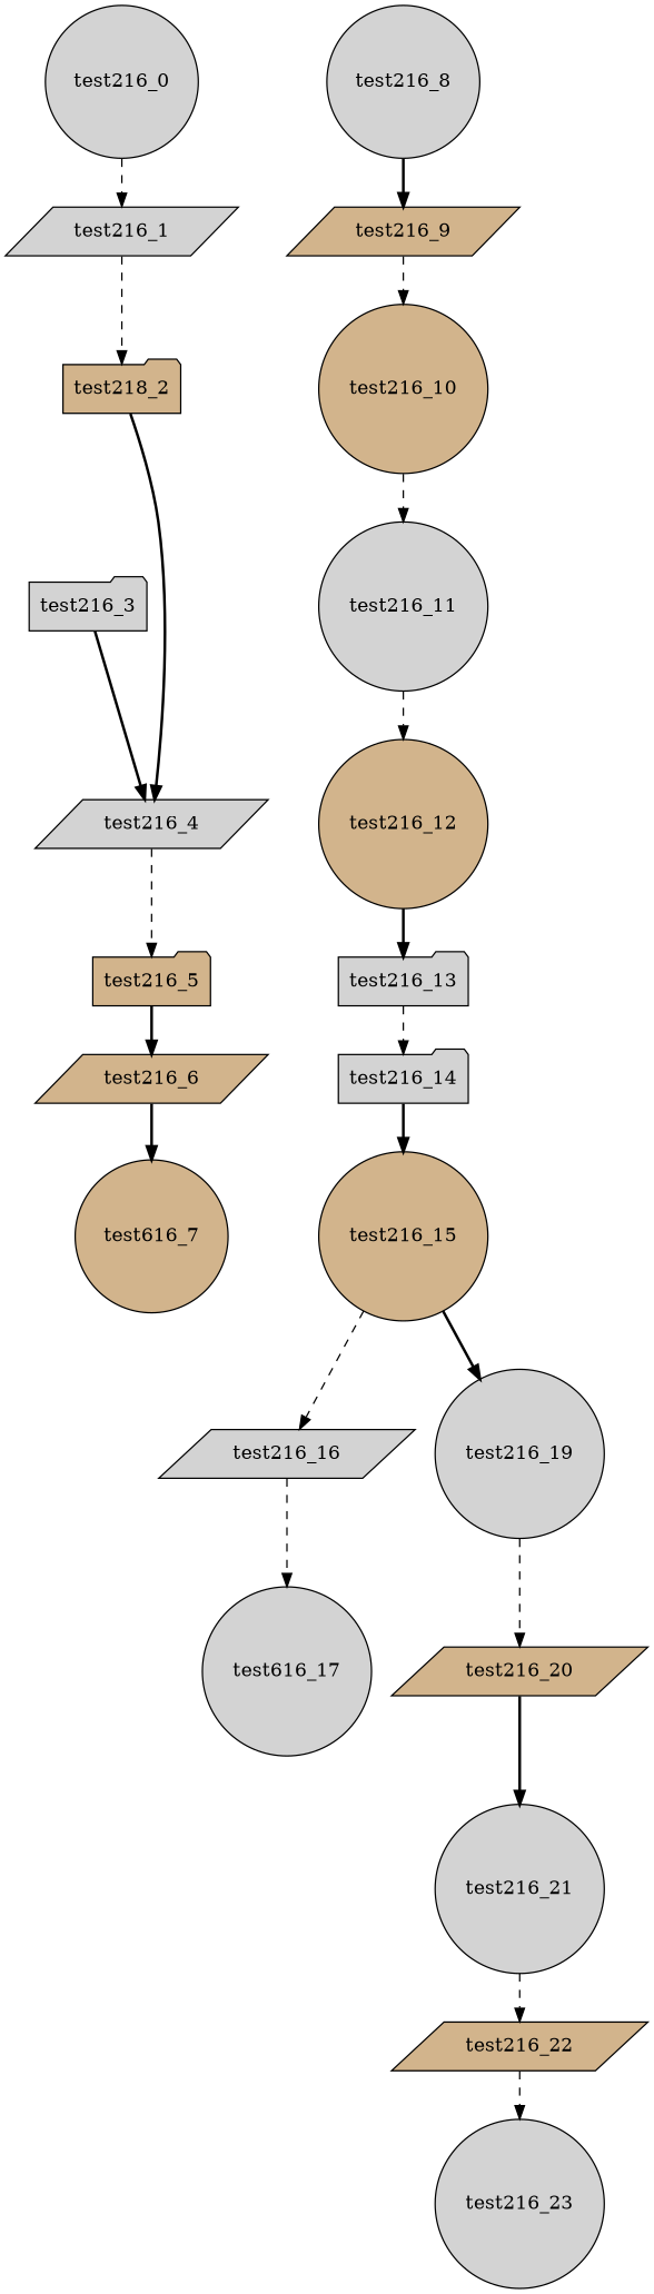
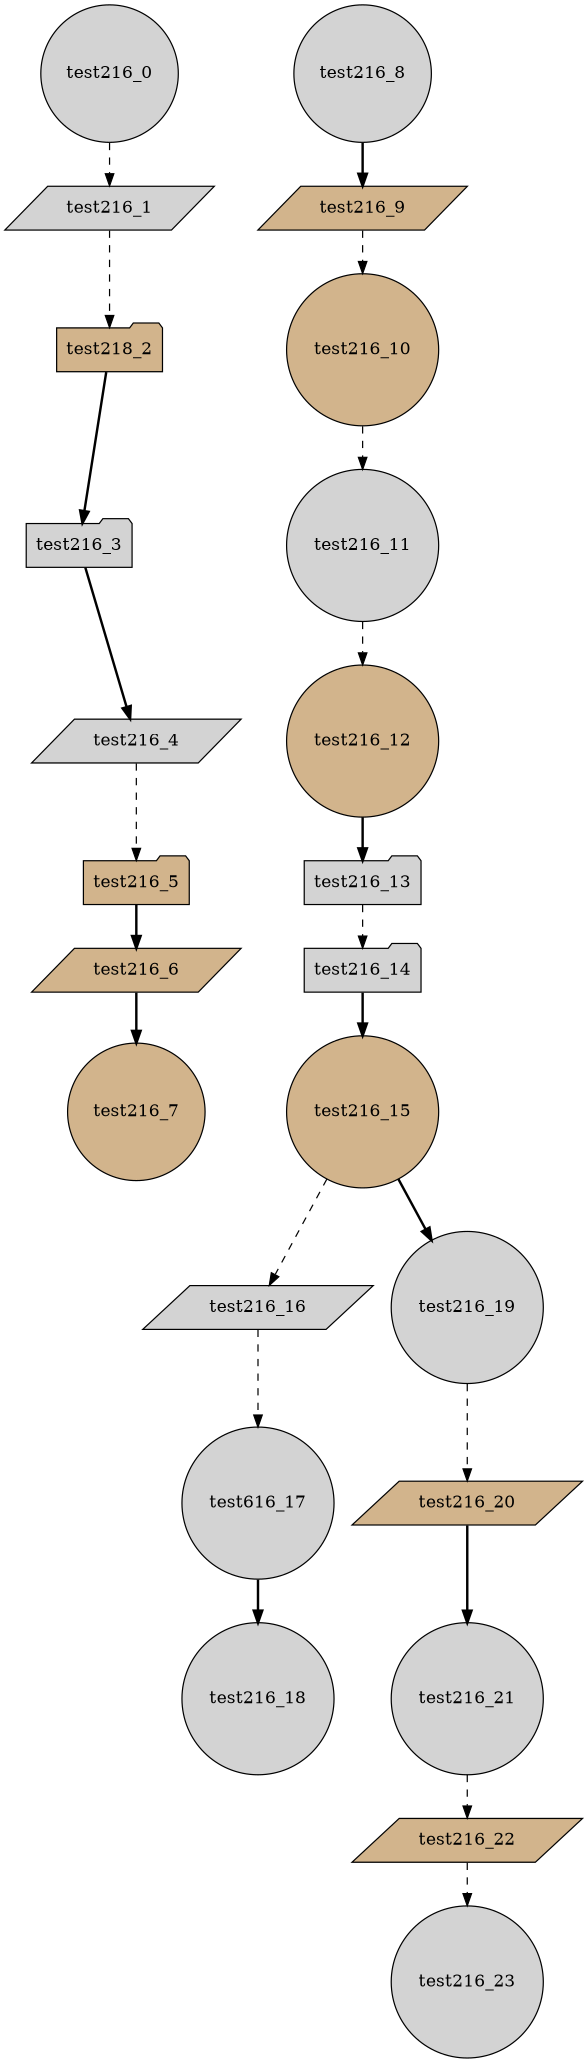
  digraph {
    node [fillcolor=lightgrey shape=circle style=filled]
    edge [style=dashed]
    test216_1 [shape=parallelogram]
    test216_0
    n3 [fillcolor=tan label=test218_2 shape=folder]
    test216_3 [shape=folder]
    test216_4 [shape=parallelogram]
    test216_5 [fillcolor=tan shape=folder]
    test216_6 [fillcolor=tan shape=parallelogram]
-   test216_7 [fillcolor=tan label=test616_7]
+   test216_7 [fillcolor=tan]
    test216_9 [fillcolor=tan shape=parallelogram]
    test216_8
    test216_10 [fillcolor=tan]
    test216_11
    test216_12 [fillcolor=tan]
    test216_13 [shape=folder]
    test216_14 [shape=folder]
    test216_15 [fillcolor=tan]
    test216_16 [shape=parallelogram]
    test216_19
    n19 [label=test616_17]
+   test216_18
    test216_20 [fillcolor=tan shape=parallelogram]
    test216_21
    test216_22 [fillcolor=tan shape=parallelogram]
    test216_23
    test216_1 -> n3
    test216_0 -> test216_1
-   n3 -> test216_4 [style=bold]
+   n3 -> test216_3 [style=bold]
    test216_3 -> test216_4 [style=bold]
    test216_4 -> test216_5
    test216_5 -> test216_6 [style=bold]
    test216_6 -> test216_7 [style=bold]
    test216_9 -> test216_10
    test216_8 -> test216_9 [style=bold]
    test216_10 -> test216_11
    test216_11 -> test216_12
    test216_12 -> test216_13 [style=bold]
    test216_13 -> test216_14
    test216_14 -> test216_15 [style=bold]
    test216_15 -> test216_16
    test216_15 -> test216_19 [style=bold]
    test216_16 -> n19
    test216_19 -> test216_20
+   n19 -> test216_18 [style=bold]
    test216_20 -> test216_21 [style=bold]
    test216_21 -> test216_22
    test216_22 -> test216_23
  }
